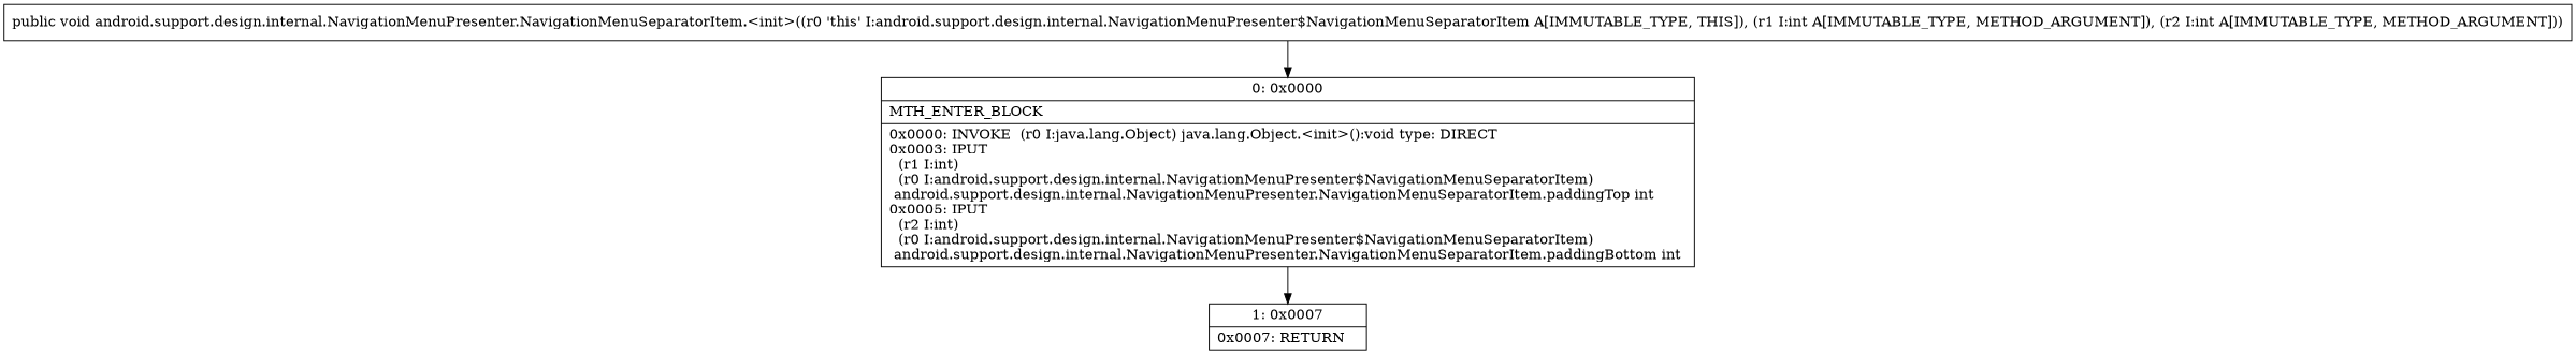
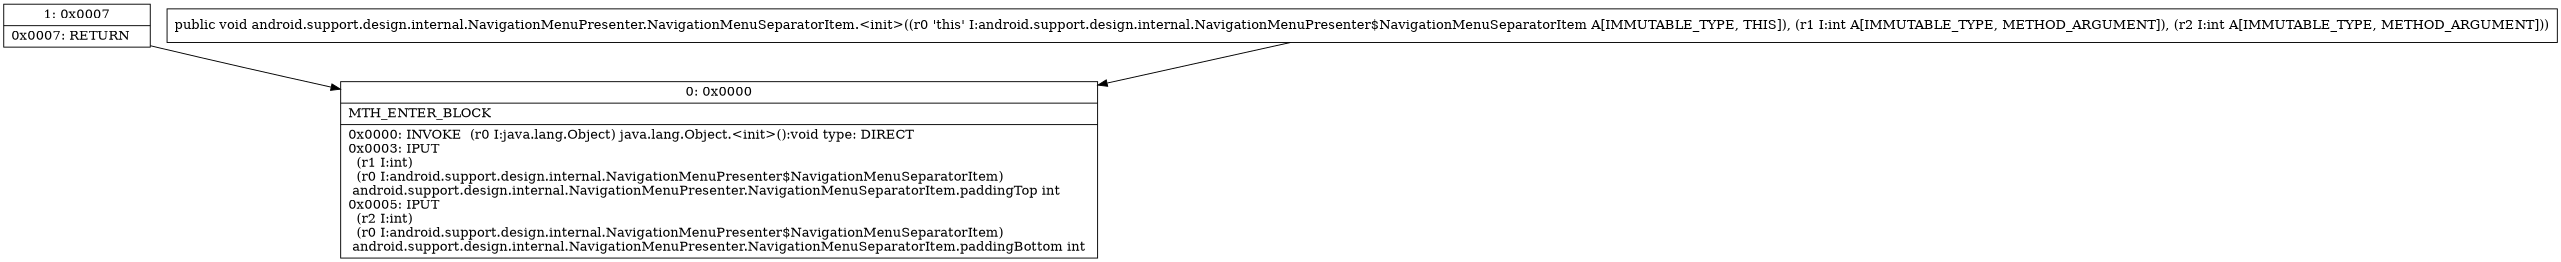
  digraph {
    node [shape=record]
    n1 [label="{0\:\ 0x0000|MTH_ENTER_BLOCK\l|0x0000: INVOKE  (r0 I:java.lang.Object) java.lang.Object.\<init\>():void type: DIRECT \l0x0003: IPUT  \l  (r1 I:int)\l  (r0 I:android.support.design.internal.NavigationMenuPresenter$NavigationMenuSeparatorItem)\l android.support.design.internal.NavigationMenuPresenter.NavigationMenuSeparatorItem.paddingTop int \l0x0005: IPUT  \l  (r2 I:int)\l  (r0 I:android.support.design.internal.NavigationMenuPresenter$NavigationMenuSeparatorItem)\l android.support.design.internal.NavigationMenuPresenter.NavigationMenuSeparatorItem.paddingBottom int \l}"]
    n2 [label="{1\:\ 0x0007|0x0007: RETURN   \l}"]
    n3 [label="{public void android.support.design.internal.NavigationMenuPresenter.NavigationMenuSeparatorItem.\<init\>((r0 'this' I:android.support.design.internal.NavigationMenuPresenter$NavigationMenuSeparatorItem A[IMMUTABLE_TYPE, THIS]), (r1 I:int A[IMMUTABLE_TYPE, METHOD_ARGUMENT]), (r2 I:int A[IMMUTABLE_TYPE, METHOD_ARGUMENT])) }"]
-   n1 -> n2
+   n2 -> n1
    n3 -> n1
  }
